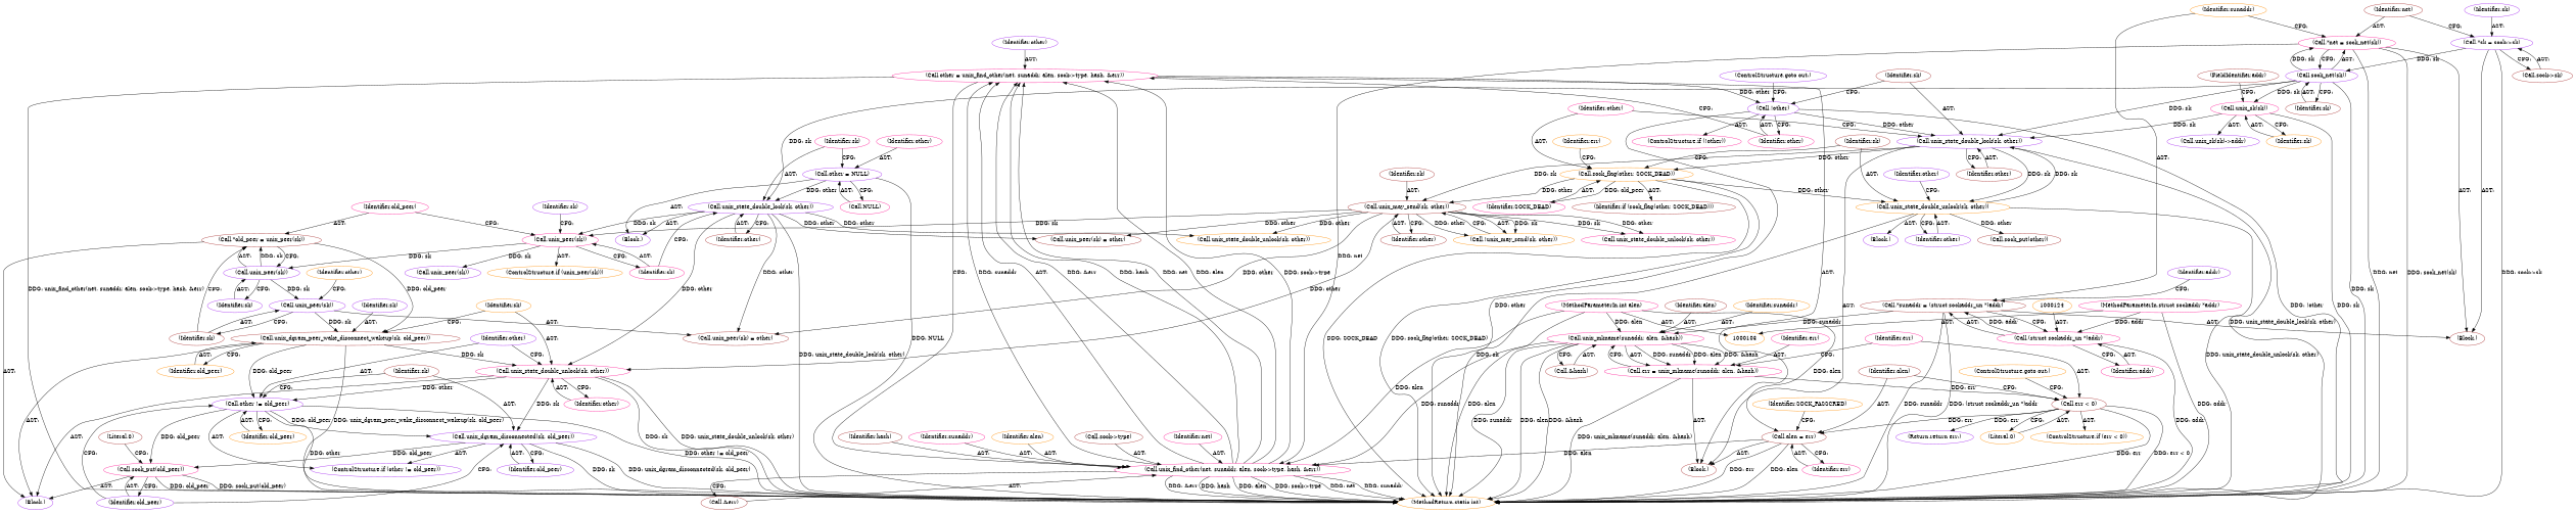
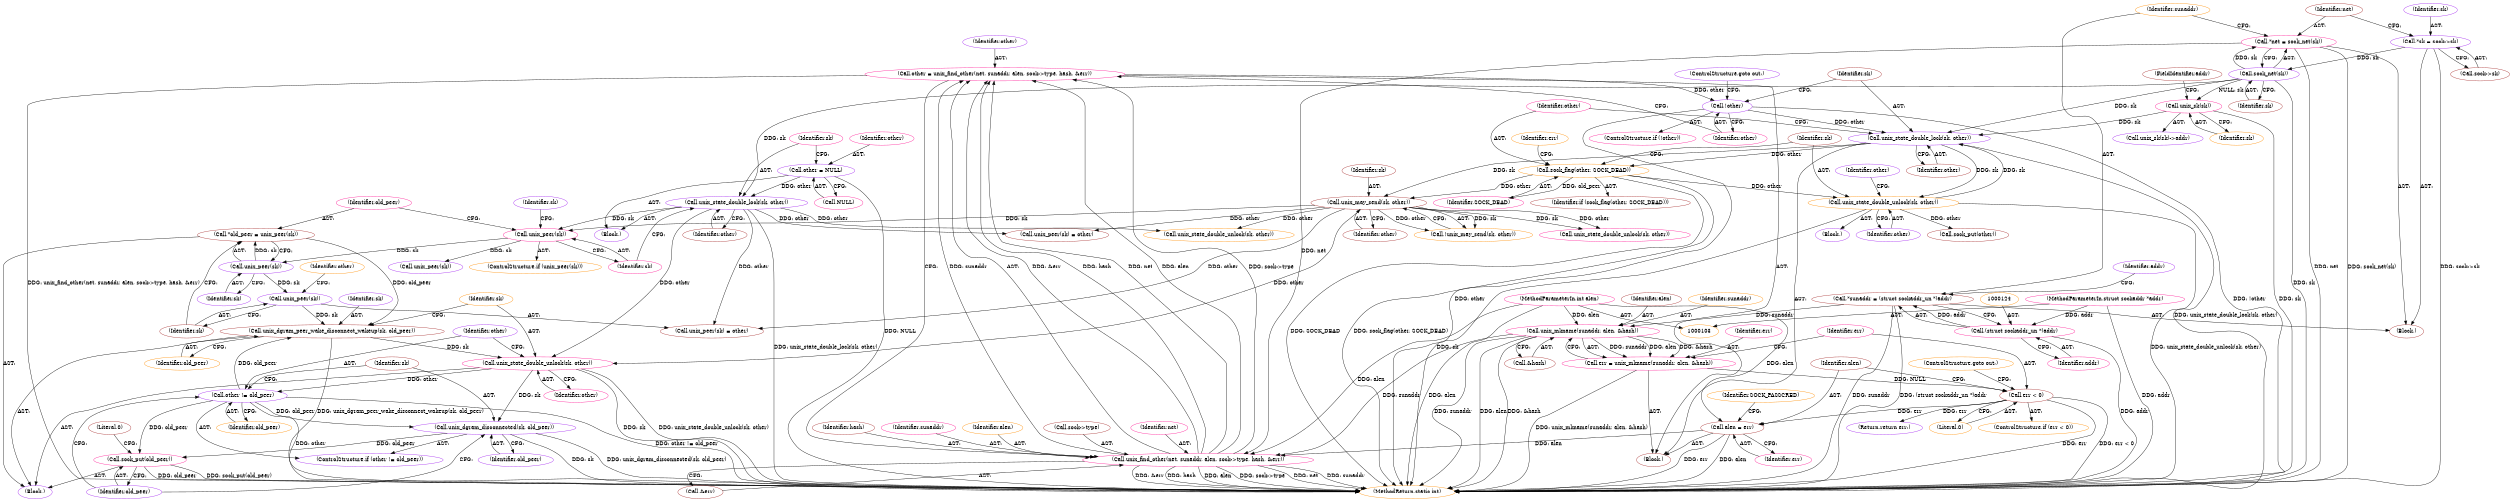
  digraph {
    node [color=brown]
    n1 [label="(Call,unix_dgram_peer_wake_disconnect_wakeup(sk, old_peer))"]
    n2 [color=deeppink label="(Call,unix_state_double_unlock(sk, other))"]
    n3 [color=purple label="(Call,other != old_peer)"]
    n4 [color=darkorange label="(Identifier,old_peer)"]
    n5 [color=purple label="(Block,)"]
    n6 [color=darkorange label="(MethodReturn,static int)"]
    n7 [color=purple label="(Call,unix_dgram_disconnected(sk, old_peer))"]
    n8 [color=deeppink label="(Identifier,other)"]
    n9 [color=deeppink label="(Call,sock_put(old_peer))"]
    n10 [color=purple label="(ControlStructure,if (other != old_peer))"]
    n11 [color=darkorange label="(Identifier,old_peer)"]
    n12 [color=purple label="(Call,unix_peer(sk))"]
    n13 [label="(Identifier,sk)"]
    n14 [label="(Call,unix_peer(sk) = other)"]
    n15 [label="(Call,*old_peer = unix_peer(sk))"]
    n16 [color=purple label="(Call,unix_peer(sk))"]
    n17 [color=purple label="(Identifier,sk)"]
    n18 [color=deeppink label="(Call,unix_peer(sk))"]
    n19 [color=purple label="(Call,unix_peer(sk))"]
    n20 [color=deeppink label="(Identifier,sk)"]
    n21 [color=darkorange label="(ControlStructure,if (unix_peer(sk)))"]
    n22 [color=purple label="(Call,unix_state_double_lock(sk, other))"]
    n23 [label="(Call,unix_may_send(sk, other))"]
    n24 [label="(Call,unix_peer(sk) = other)"]
    n25 [color=darkorange label="(Call,!unix_may_send(sk, other))"]
    n26 [color=darkorange label="(Call,unix_state_double_unlock(sk, other))"]
    n27 [color=deeppink label="(Call,unix_state_double_unlock(sk, other))"]
    n28 [label="(Identifier,other)"]
    n29 [color=purple label="(Call,unix_state_double_lock(sk, other))"]
    n30 [color=darkorange label="(Call,unix_state_double_unlock(sk, other))"]
    n31 [color=darkorange label="(Call,sock_flag(other, SOCK_DEAD))"]
    n32 [label="(Block,)"]
    n33 [label="(Identifier,other)"]
    n34 [color=purple label="(Block,)"]
    n35 [color=purple label="(Identifier,other)"]
    n36 [label="(Call,sock_put(other))"]
    n37 [label="(Identifier,if (sock_flag(other, SOCK_DEAD)))"]
    n38 [color=deeppink label="(Identifier,SOCK_DEAD)"]
    n39 [color=purple label="(Call,sock_net(sk))"]
    n40 [color=deeppink label="(Call,unix_sk(sk))"]
    n41 [color=deeppink label="(Call,*net = sock_net(sk))"]
    n42 [label="(Identifier,sk)"]
    n43 [color=darkorange label="(Identifier,sk)"]
    n44 [color=purple label="(Call,unix_sk(sk)->addr)"]
    n45 [label="(Block,)"]
    n46 [color=deeppink label="(Call,unix_find_other(net, sunaddr, alen, sock->type, hash, &err))"]
    n47 [color=purple label="(Block,)"]
    n48 [label="(Identifier,other)"]
    n49 [color=purple label="(Call,*sk = sock->sk)"]
    n50 [label="(Call,sock->sk)"]
    n51 [color=purple label="(Call,!other)"]
    n52 [color=deeppink label="(ControlStructure,if (!other))"]
    n53 [color=deeppink label="(Identifier,other)"]
    n54 [color=deeppink label="(Call,other = unix_find_other(net, sunaddr, alen, sock->type, hash, &err))"]
    n55 [label="(Call,&err)"]
    n56 [color=deeppink label="(Call,unix_mkname(sunaddr, alen, &hash))"]
    n57 [color=deeppink label="(Call,err = unix_mkname(sunaddr, alen, &hash))"]
    n58 [label="(Call,&hash)"]
    n59 [label="(Call,err < 0)"]
    n60 [label="(Call,*sunaddr = (struct sockaddr_un *)addr)"]
    n61 [color=deeppink label="(Call,(struct sockaddr_un *)addr)"]
    n62 [color=deeppink label="(Identifier,addr)"]
    n63 [color=deeppink label="(MethodParameterIn,struct sockaddr *addr)"]
    1000103 [color=darkorange]
    n65 [color=deeppink label="(MethodParameterIn,int alen)"]
    n66 [label="(Call,alen = err)"]
    n67 [color=deeppink label="(Identifier,err)"]
    n68 [color=darkorange label="(ControlStructure,if (err < 0))"]
    n69 [color=darkorange label="(Literal,0)"]
    n70 [color=purple label="(Return,return err;)"]
    n71 [color=purple label="(Call,other = NULL)"]
    n72 [color=deeppink label="(Call,NULL)"]
    n73 [color=purple label="(Identifier,old_peer)"]
    n74 [color=purple label="(Identifier,old_peer)"]
    n75 [label="(Identifier,alen)"]
    n76 [color=deeppink label="(Identifier,other)"]
    n77 [color=darkorange label="(ControlStructure,goto out;)"]
    n78 [color=darkorange label="(Identifier,sunaddr)"]
    n79 [color=purple label="(Identifier,other)"]
    n80 [color=darkorange label="(Identifier,sunaddr)"]
    n81 [color=purple label="(Identifier,other)"]
    n82 [label="(FieldIdentifier,addr)"]
    n83 [color=darkorange label="(Identifier,sk)"]
    n84 [label="(Identifier,hash)"]
    n85 [label="(Identifier,sk)"]
    n86 [label="(Literal,0)"]
    n87 [color=deeppink label="(Identifier,sk)"]
    n88 [label="(Identifier,alen)"]
    n89 [color=darkorange label="(Identifier,other)"]
    n90 [color=purple label="(Identifier,sk)"]
    n91 [color=purple label="(Identifier,sk)"]
    n92 [color=deeppink label="(Identifier,other)"]
    n93 [color=deeppink label="(Identifier,err)"]
    n94 [color=deeppink label="(Identifier,sunaddr)"]
    n95 [label="(Identifier,net)"]
    n96 [label="(Identifier,sk)"]
    n97 [color=purple label="(Identifier,sk)"]
    n98 [color=purple label="(ControlStructure,goto out;)"]
    n99 [color=darkorange label="(Identifier,err)"]
    n100 [label="(Identifier,sk)"]
    n101 [color=purple label="(Identifier,addr)"]
    n102 [color=darkorange label="(Identifier,alen)"]
    n103 [color=darkorange label="(Identifier,SOCK_PASSCRED)"]
    n104 [label="(Call,sock->type)"]
    n105 [color=deeppink label="(Identifier,err)"]
    n106 [color=deeppink label="(Identifier,net)"]
    n107 [label="(Identifier,sk)"]
    n108 [color=purple label="(Identifier,other)"]
    n109 [color=deeppink label="(Identifier,old_peer)"]
    1000124 [color=darkorange]
    n1 -> n2 [label="DDG: sk"]
-   n1 -> n3 [label="DDG: old_peer"]
+   n3 -> n1 [label="DDG: old_peer"]
    n1 -> n4 [label="CFG: "]
    n1 -> n5 [label="AST: "]
    n1 -> n6 [label="DDG: unix_dgram_peer_wake_disconnect_wakeup(sk, old_peer)"]
    n2 -> n3 [label="DDG: other"]
    n2 -> n5 [label="AST: "]
    n2 -> n6 [label="DDG: sk"]
    n2 -> n6 [label="DDG: unix_state_double_unlock(sk, other)"]
    n2 -> n7 [label="DDG: sk"]
    n2 -> n8 [label="CFG: "]
    n3 -> n6 [label="DDG: other != old_peer"]
    n3 -> n6 [label="DDG: other"]
    n3 -> n7 [label="DDG: old_peer"]
    n3 -> n9 [label="DDG: old_peer"]
    n3 -> n10 [label="AST: "]
    n3 -> n11 [label="CFG: "]
    n4 -> n1 [label="AST: "]
    n7 -> n6 [label="DDG: sk"]
    n7 -> n6 [label="DDG: unix_dgram_disconnected(sk, old_peer)"]
    n7 -> n9 [label="DDG: old_peer"]
    n7 -> n10 [label="AST: "]
    n7 -> n73 [label="CFG: "]
    n8 -> n2 [label="AST: "]
    n9 -> n5 [label="AST: "]
    n9 -> n6 [label="DDG: sock_put(old_peer)"]
    n9 -> n6 [label="DDG: old_peer"]
    n9 -> n74 [label="CFG: "]
    n11 -> n3 [label="AST: "]
    n12 -> n1 [label="DDG: sk"]
    n12 -> n13 [label="CFG: "]
    n12 -> n14 [label="AST: "]
    n13 -> n12 [label="AST: "]
    n13 -> n15 [label="CFG: "]
    n15 -> n1 [label="DDG: old_peer"]
    n15 -> n5 [label="AST: "]
    n15 -> n16 [label="CFG: "]
    n16 -> n12 [label="DDG: sk"]
    n16 -> n15 [label="AST: "]
    n16 -> n15 [label="DDG: sk"]
    n16 -> n17 [label="CFG: "]
    n17 -> n16 [label="AST: "]
    n18 -> n16 [label="DDG: sk"]
    n18 -> n19 [label="DDG: sk"]
    n18 -> n20 [label="CFG: "]
    n18 -> n21 [label="AST: "]
    n20 -> n18 [label="AST: "]
    n20 -> n22 [label="CFG: "]
    n22 -> n2 [label="DDG: other"]
    n22 -> n6 [label="DDG: unix_state_double_lock(sk, other)"]
    n22 -> n14 [label="DDG: other"]
    n22 -> n18 [label="DDG: sk"]
    n22 -> n24 [label="DDG: other"]
    n22 -> n26 [label="DDG: other"]
    n22 -> n47 [label="AST: "]
    n22 -> n48 [label="CFG: "]
    n23 -> n2 [label="DDG: other"]
    n23 -> n14 [label="DDG: other"]
    n23 -> n18 [label="DDG: sk"]
    n23 -> n24 [label="DDG: other"]
    n23 -> n25 [label="AST: "]
    n23 -> n25 [label="DDG: sk"]
    n23 -> n25 [label="DDG: other"]
    n23 -> n26 [label="DDG: other"]
    n23 -> n27 [label="DDG: sk"]
    n23 -> n27 [label="DDG: other"]
    n23 -> n28 [label="CFG: "]
    n25 -> n23 [label="CFG: "]
    n28 -> n23 [label="AST: "]
    n29 -> n6 [label="DDG: unix_state_double_lock(sk, other)"]
    n29 -> n23 [label="DDG: sk"]
    n29 -> n30 [label="DDG: sk"]
    n29 -> n31 [label="DDG: other"]
    n29 -> n32 [label="AST: "]
    n29 -> n33 [label="CFG: "]
    n30 -> n6 [label="DDG: unix_state_double_unlock(sk, other)"]
    n30 -> n6 [label="DDG: sk"]
    n30 -> n29 [label="DDG: sk"]
    n30 -> n34 [label="AST: "]
    n30 -> n35 [label="CFG: "]
    n30 -> n36 [label="DDG: other"]
    n31 -> n6 [label="DDG: SOCK_DEAD"]
    n31 -> n6 [label="DDG: sock_flag(other, SOCK_DEAD)"]
    n31 -> n23 [label="DDG: other"]
    n31 -> n30 [label="DDG: other"]
    n31 -> n37 [label="AST: "]
    n31 -> n38 [label="DDG: old_peer"]
    n33 -> n29 [label="AST: "]
    n35 -> n30 [label="AST: "]
    n38 -> n31 [label="AST: "]
    n39 -> n6 [label="DDG: sk"]
    n39 -> n22 [label="DDG: sk"]
    n39 -> n29 [label="DDG: sk"]
-   n39 -> n40 [label="DDG: sk"]
+   n39 -> n40 [label="NULL: sk"]
    n39 -> n41 [label="AST: "]
    n39 -> n41 [label="DDG: sk"]
    n39 -> n42 [label="CFG: "]
    n40 -> n6 [label="DDG: sk"]
    n40 -> n29 [label="DDG: sk"]
    n40 -> n43 [label="CFG: "]
    n40 -> n44 [label="AST: "]
    n41 -> n6 [label="DDG: sock_net(sk)"]
    n41 -> n6 [label="DDG: net"]
    n41 -> n39 [label="CFG: "]
    n41 -> n45 [label="AST: "]
    n41 -> n46 [label="DDG: net"]
    n42 -> n39 [label="AST: "]
    n43 -> n40 [label="AST: "]
    n46 -> n6 [label="DDG: hash"]
    n46 -> n6 [label="DDG: alen"]
    n46 -> n6 [label="DDG: sock->type"]
    n46 -> n6 [label="DDG: net"]
    n46 -> n6 [label="DDG: sunaddr"]
    n46 -> n6 [label="DDG: &err"]
    n46 -> n54 [label="AST: "]
    n46 -> n54 [label="DDG: sock->type"]
    n46 -> n54 [label="DDG: sunaddr"]
    n46 -> n54 [label="DDG: hash"]
    n46 -> n54 [label="DDG: net"]
    n46 -> n54 [label="DDG: alen"]
    n46 -> n54 [label="DDG: &err"]
    n46 -> n55 [label="CFG: "]
    n48 -> n22 [label="AST: "]
    n49 -> n6 [label="DDG: sock->sk"]
    n49 -> n39 [label="DDG: sk"]
    n49 -> n45 [label="AST: "]
    n49 -> n50 [label="CFG: "]
    n50 -> n49 [label="AST: "]
    n51 -> n6 [label="DDG: other"]
    n51 -> n6 [label="DDG: !other"]
    n51 -> n29 [label="DDG: other"]
    n51 -> n52 [label="AST: "]
    n51 -> n53 [label="CFG: "]
    n53 -> n51 [label="AST: "]
    n53 -> n54 [label="CFG: "]
    n54 -> n6 [label="DDG: unix_find_other(net, sunaddr, alen, sock->type, hash, &err)"]
    n54 -> n32 [label="AST: "]
    n54 -> n46 [label="CFG: "]
    n54 -> n51 [label="DDG: other"]
    n55 -> n46 [label="AST: "]
    n56 -> n6 [label="DDG: &hash"]
    n56 -> n6 [label="DDG: sunaddr"]
    n56 -> n6 [label="DDG: alen"]
    n56 -> n46 [label="DDG: sunaddr"]
    n56 -> n57 [label="AST: "]
    n56 -> n57 [label="DDG: sunaddr"]
    n56 -> n57 [label="DDG: alen"]
    n56 -> n57 [label="DDG: &hash"]
    n56 -> n58 [label="CFG: "]
    n57 -> n6 [label="DDG: unix_mkname(sunaddr, alen, &hash)"]
    n57 -> n32 [label="AST: "]
    n57 -> n56 [label="CFG: "]
-   n57 -> n59 [label="DDG: err"]
+   n57 -> n59 [label="DDG: NULL"]
    n58 -> n56 [label="AST: "]
    n59 -> n6 [label="DDG: err < 0"]
    n59 -> n6 [label="DDG: err"]
    n59 -> n66 [label="DDG: err"]
    n59 -> n68 [label="AST: "]
    n59 -> n69 [label="CFG: "]
    n59 -> n70 [label="DDG: err"]
    n60 -> n6 [label="DDG: (struct sockaddr_un *)addr"]
    n60 -> n6 [label="DDG: sunaddr"]
    n60 -> n45 [label="AST: "]
    n60 -> n56 [label="DDG: sunaddr"]
    n60 -> n61 [label="CFG: "]
    n61 -> n6 [label="DDG: addr"]
    n61 -> n60 [label="AST: "]
    n61 -> n60 [label="DDG: addr"]
    n61 -> n62 [label="CFG: "]
    n62 -> n61 [label="AST: "]
    n63 -> n6 [label="DDG: addr"]
    n63 -> n61 [label="DDG: addr"]
    n63 -> 1000103 [label="AST: "]
    n65 -> n6 [label="DDG: alen"]
    n65 -> n46 [label="DDG: alen"]
    n65 -> n56 [label="DDG: alen"]
    n65 -> 1000103 [label="AST: "]
    n65 -> n66 [label="DDG: alen"]
    n66 -> n6 [label="DDG: alen"]
    n66 -> n6 [label="DDG: err"]
    n66 -> n32 [label="AST: "]
    n66 -> n46 [label="DDG: alen"]
    n66 -> n67 [label="CFG: "]
    n67 -> n66 [label="AST: "]
    n69 -> n59 [label="AST: "]
    n71 -> n6 [label="DDG: NULL"]
    n71 -> n22 [label="DDG: other"]
    n71 -> n47 [label="AST: "]
    n71 -> n72 [label="CFG: "]
    n72 -> n71 [label="AST: "]
    n73 -> n7 [label="AST: "]
    n74 -> n3 [label="CFG: "]
    n74 -> n7 [label="CFG: "]
    n74 -> n9 [label="AST: "]
    n75 -> n56 [label="AST: "]
    n76 -> n71 [label="AST: "]
    n77 -> n59 [label="CFG: "]
    n78 -> n56 [label="AST: "]
    n79 -> n54 [label="AST: "]
    n80 -> n41 [label="CFG: "]
    n80 -> n60 [label="AST: "]
    n81 -> n30 [label="CFG: "]
    n82 -> n40 [label="CFG: "]
    n83 -> n1 [label="CFG: "]
    n83 -> n2 [label="AST: "]
    n84 -> n46 [label="AST: "]
    n85 -> n30 [label="AST: "]
    n85 -> n31 [label="CFG: "]
    n86 -> n9 [label="CFG: "]
    n87 -> n22 [label="AST: "]
    n87 -> n71 [label="CFG: "]
    n88 -> n59 [label="CFG: "]
    n88 -> n66 [label="AST: "]
    n89 -> n12 [label="CFG: "]
    n90 -> n1 [label="AST: "]
    n91 -> n49 [label="AST: "]
    n92 -> n29 [label="CFG: "]
    n92 -> n31 [label="AST: "]
    n93 -> n57 [label="AST: "]
    n94 -> n46 [label="AST: "]
    n95 -> n41 [label="AST: "]
    n95 -> n49 [label="CFG: "]
    n96 -> n29 [label="AST: "]
    n96 -> n51 [label="CFG: "]
    n97 -> n18 [label="CFG: "]
    n98 -> n51 [label="CFG: "]
    n99 -> n31 [label="CFG: "]
    n100 -> n23 [label="AST: "]
    n101 -> n60 [label="CFG: "]
    n102 -> n46 [label="AST: "]
    n103 -> n66 [label="CFG: "]
    n104 -> n46 [label="AST: "]
    n105 -> n57 [label="CFG: "]
    n105 -> n59 [label="AST: "]
    n106 -> n46 [label="AST: "]
    n107 -> n3 [label="CFG: "]
    n107 -> n7 [label="AST: "]
    n108 -> n2 [label="CFG: "]
    n108 -> n3 [label="AST: "]
    n109 -> n15 [label="AST: "]
    n109 -> n18 [label="CFG: "]
    1000124 -> n61 [label="AST: "]
  }
